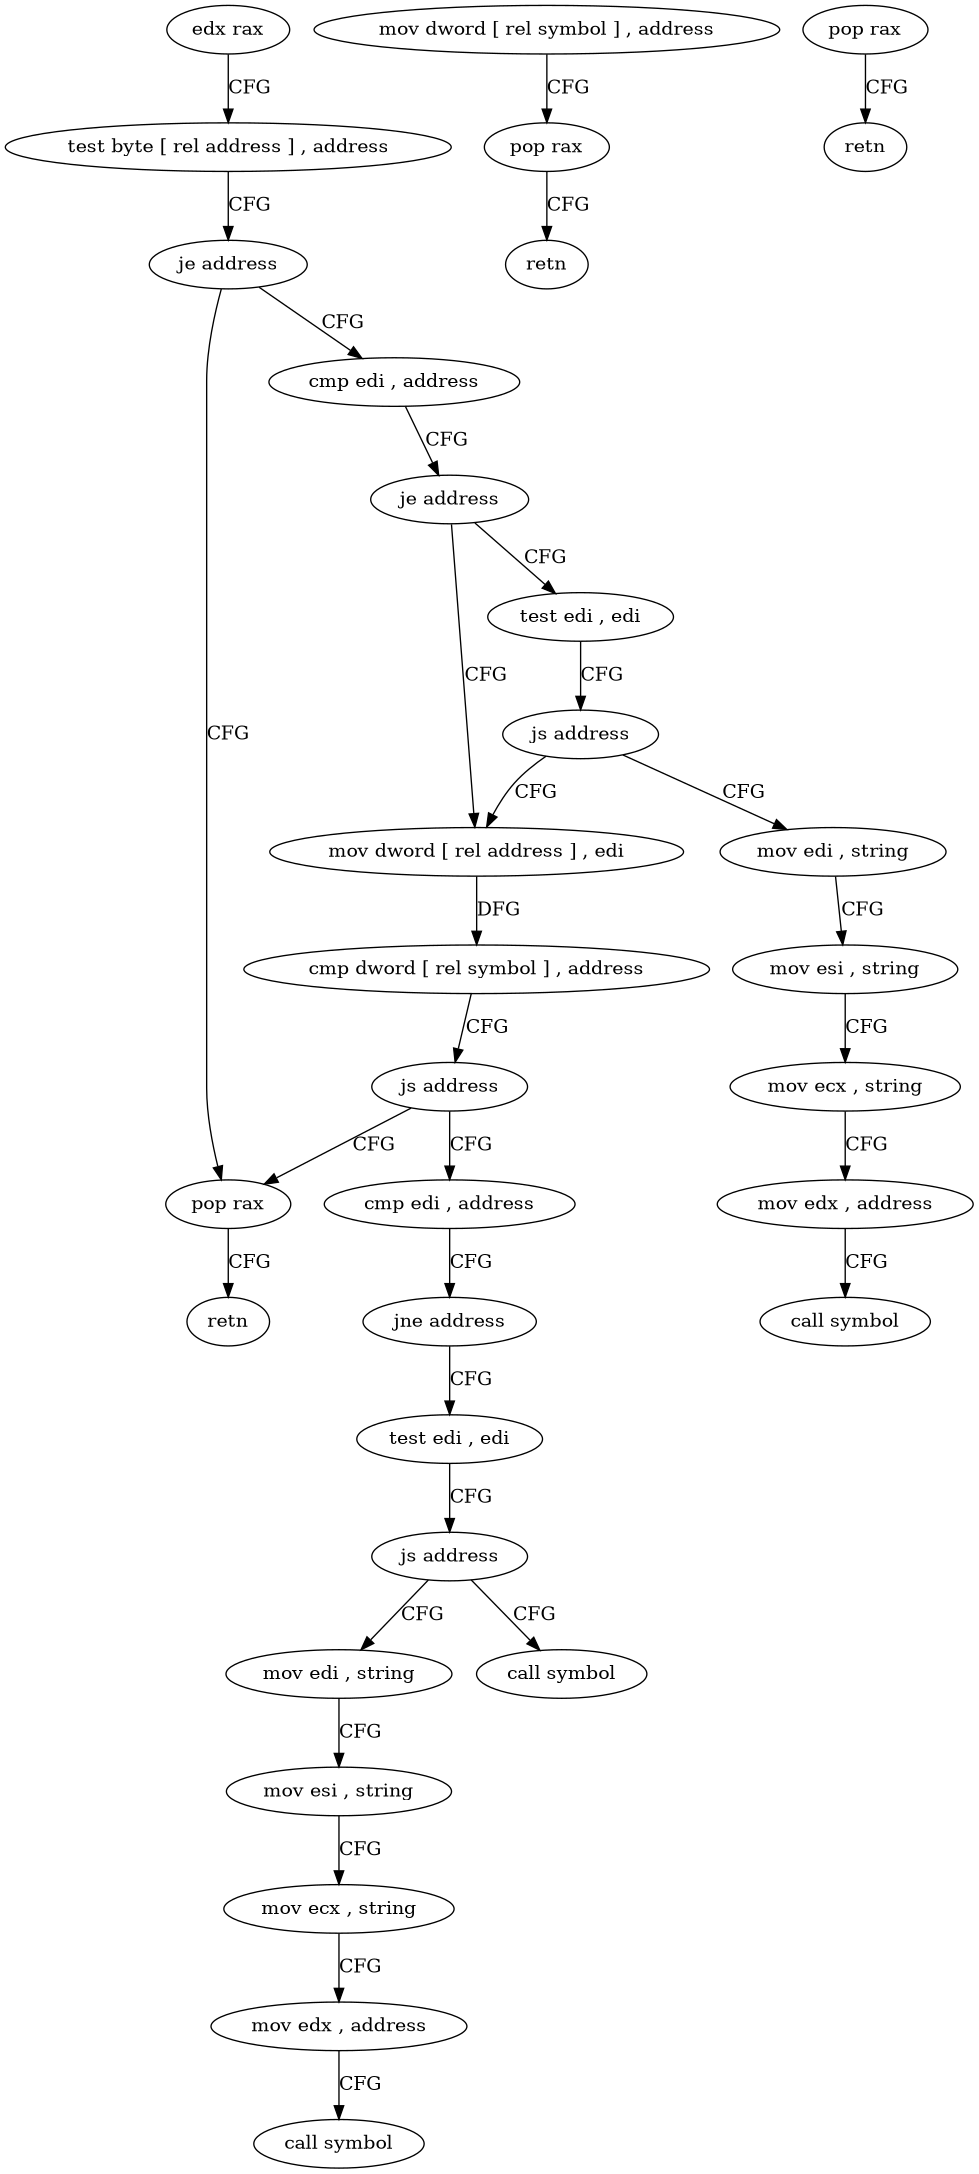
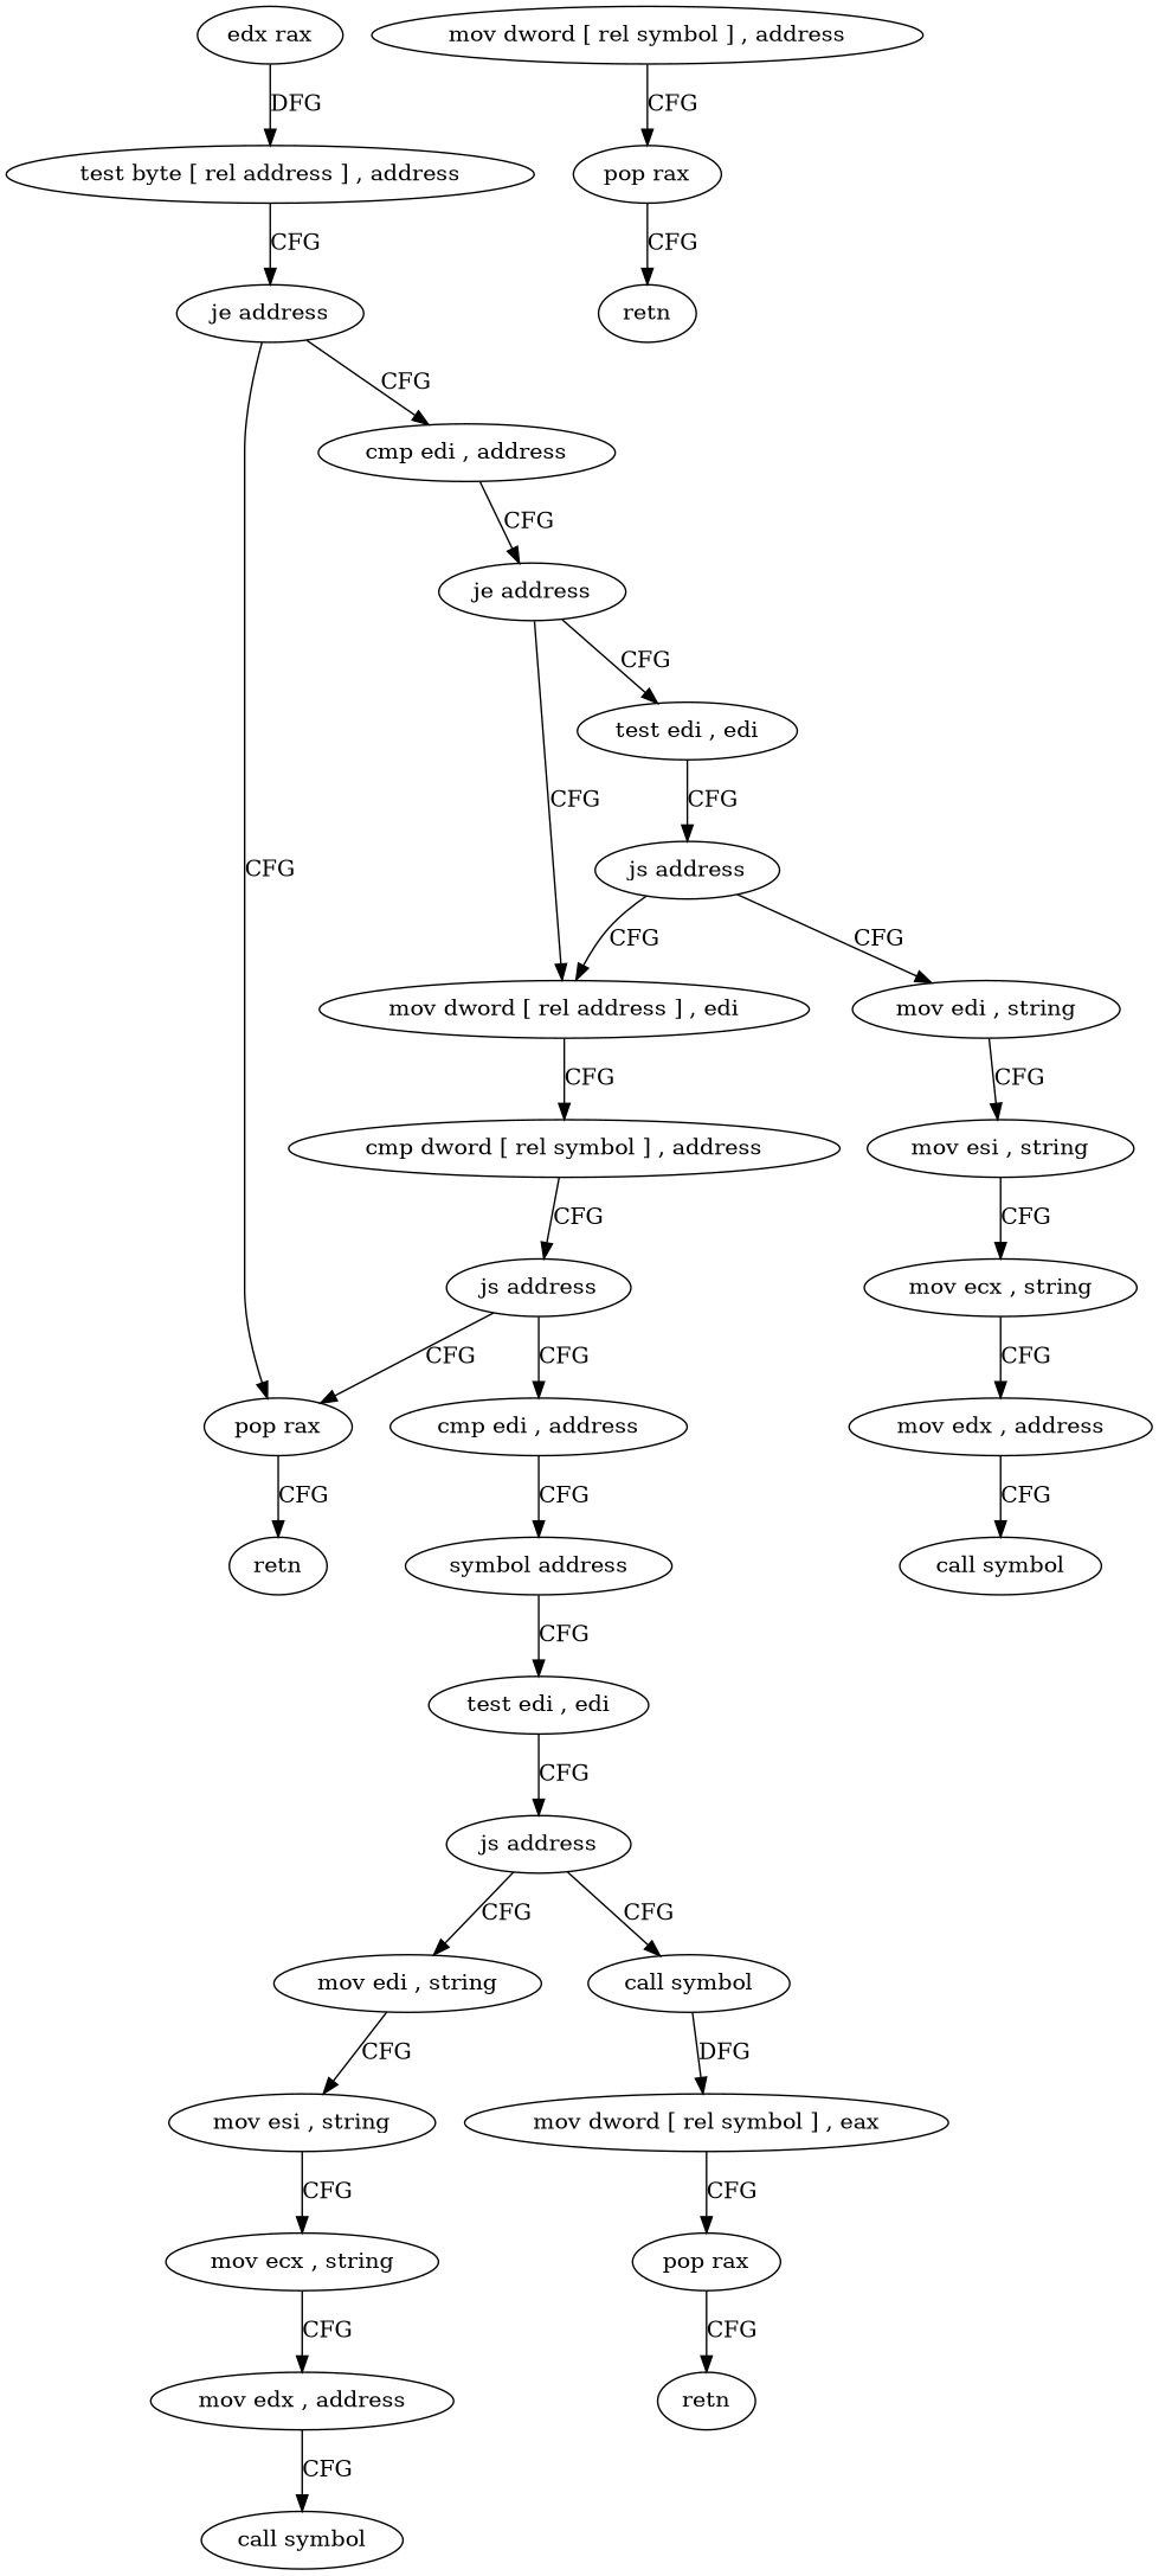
  digraph {
    n1 [label="edx rax"]
    n2 [label="test byte [ rel address ] , address"]
    n3 [label="je address"]
    n4 [label="pop rax"]
    n5 [label="cmp edi , address"]
    n6 [label=retn]
    n7 [label="je address"]
    n8 [label="mov dword [ rel address ] , edi"]
    n9 [label="test edi , edi"]
    n10 [label="cmp dword [ rel symbol ] , address"]
    n11 [label="js address"]
    n12 [label="js address"]
    n13 [label="mov edi , string"]
    n14 [label="cmp edi , address"]
-   n15 [label="jne address"]
+   n15 [label="symbol address"]
    n16 [label="test edi , edi"]
    n17 [label="mov esi , string"]
    n18 [label="mov ecx , string"]
    n19 [label="js address"]
    n20 [label="mov dword [ rel symbol ] , address"]
    n21 [label="pop rax"]
    n22 [label="mov edi , string"]
    n23 [label="call symbol"]
    n24 [label=retn]
    n25 [label="mov edx , address"]
    n26 [label="call symbol"]
    n27 [label="mov esi , string"]
+   n28 [label="mov dword [ rel symbol ] , eax"]
    n29 [label="mov ecx , string"]
    n30 [label="pop rax"]
    n31 [label="mov edx , address"]
    n32 [label="call symbol"]
    n33 [label=retn]
-   n1 -> n2 [label=CFG]
+   n1 -> n2 [label=DFG]
    n2 -> n3 [label=CFG]
    n3 -> n4 [label=CFG]
    n3 -> n5 [label=CFG]
    n4 -> n6 [label=CFG]
    n5 -> n7 [label=CFG]
    n7 -> n8 [label=CFG]
    n7 -> n9 [label=CFG]
-   n8 -> n10 [label=DFG]
+   n8 -> n10 [label=CFG]
    n9 -> n11 [label=CFG]
    n10 -> n12 [label=CFG]
    n11 -> n8 [label=CFG]
    n11 -> n13 [label=CFG]
    n12 -> n4 [label=CFG]
    n12 -> n14 [label=CFG]
    n13 -> n17 [label=CFG]
    n14 -> n15 [label=CFG]
    n15 -> n16 [label=CFG]
    n16 -> n19 [label=CFG]
    n17 -> n18 [label=CFG]
    n18 -> n25 [label=CFG]
    n19 -> n22 [label=CFG]
    n19 -> n23 [label=CFG]
    n20 -> n21 [label=CFG]
    n21 -> n24 [label=CFG]
    n22 -> n27 [label=CFG]
+   n23 -> n28 [label=DFG]
    n25 -> n26 [label=CFG]
    n27 -> n29 [label=CFG]
+   n28 -> n30 [label=CFG]
    n29 -> n31 [label=CFG]
    n30 -> n33 [label=CFG]
    n31 -> n32 [label=CFG]
  }
